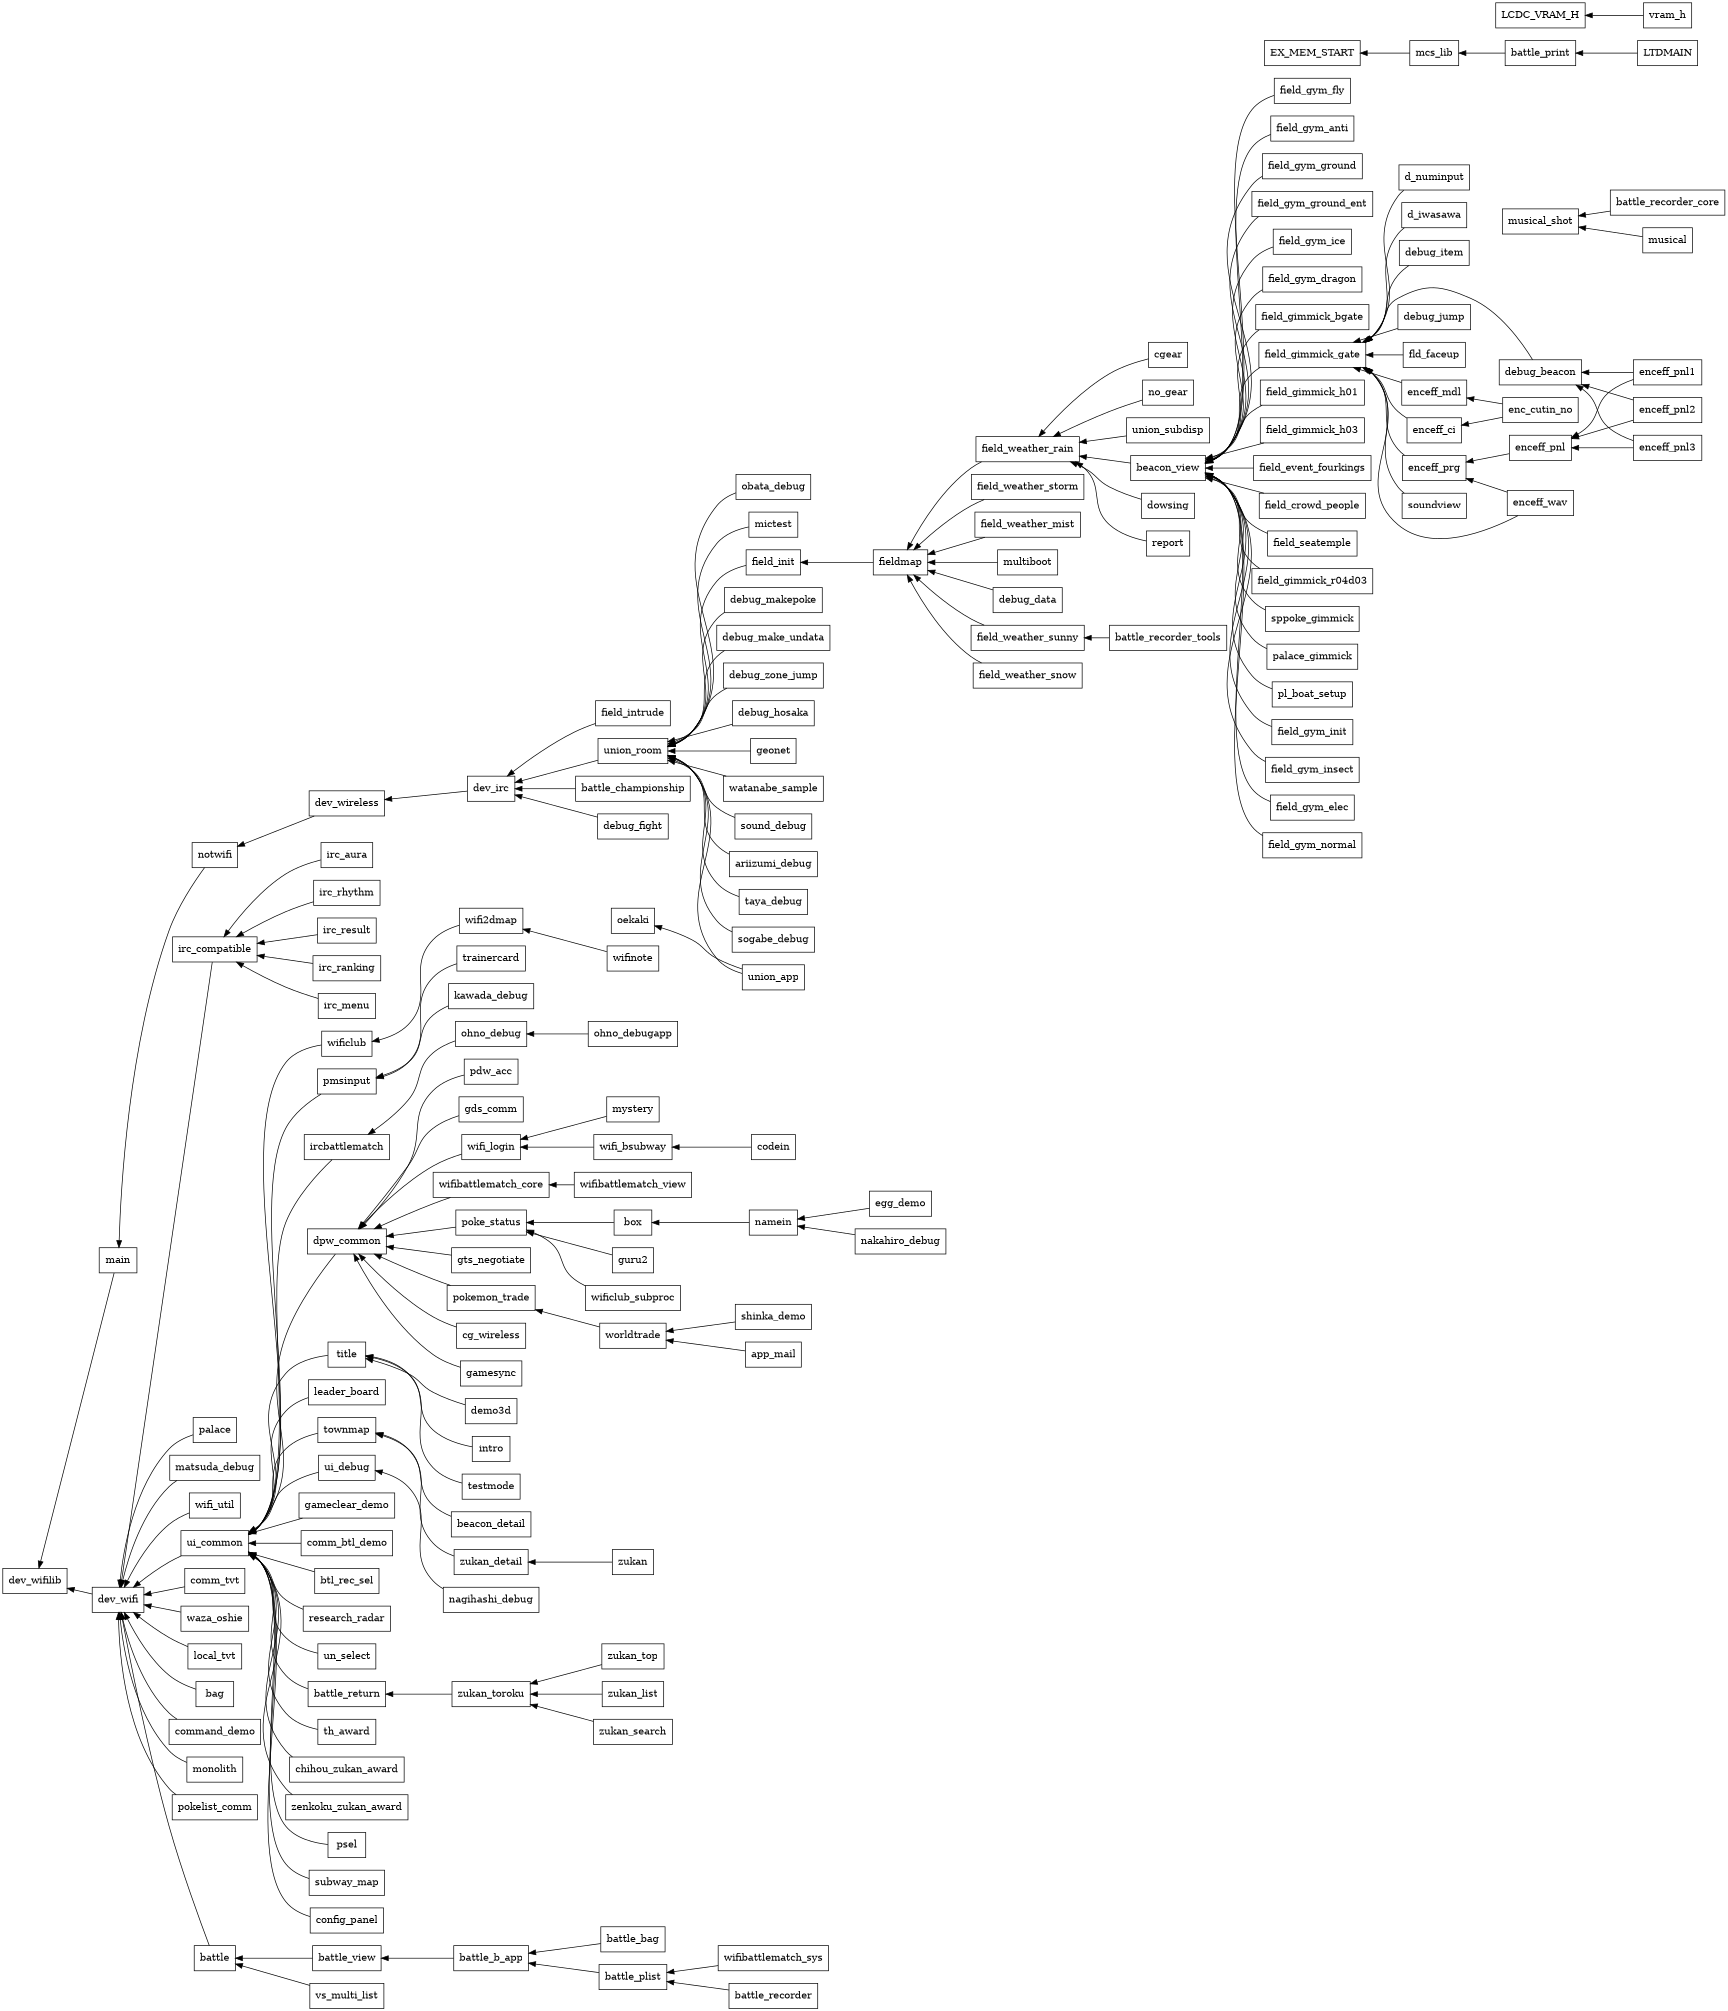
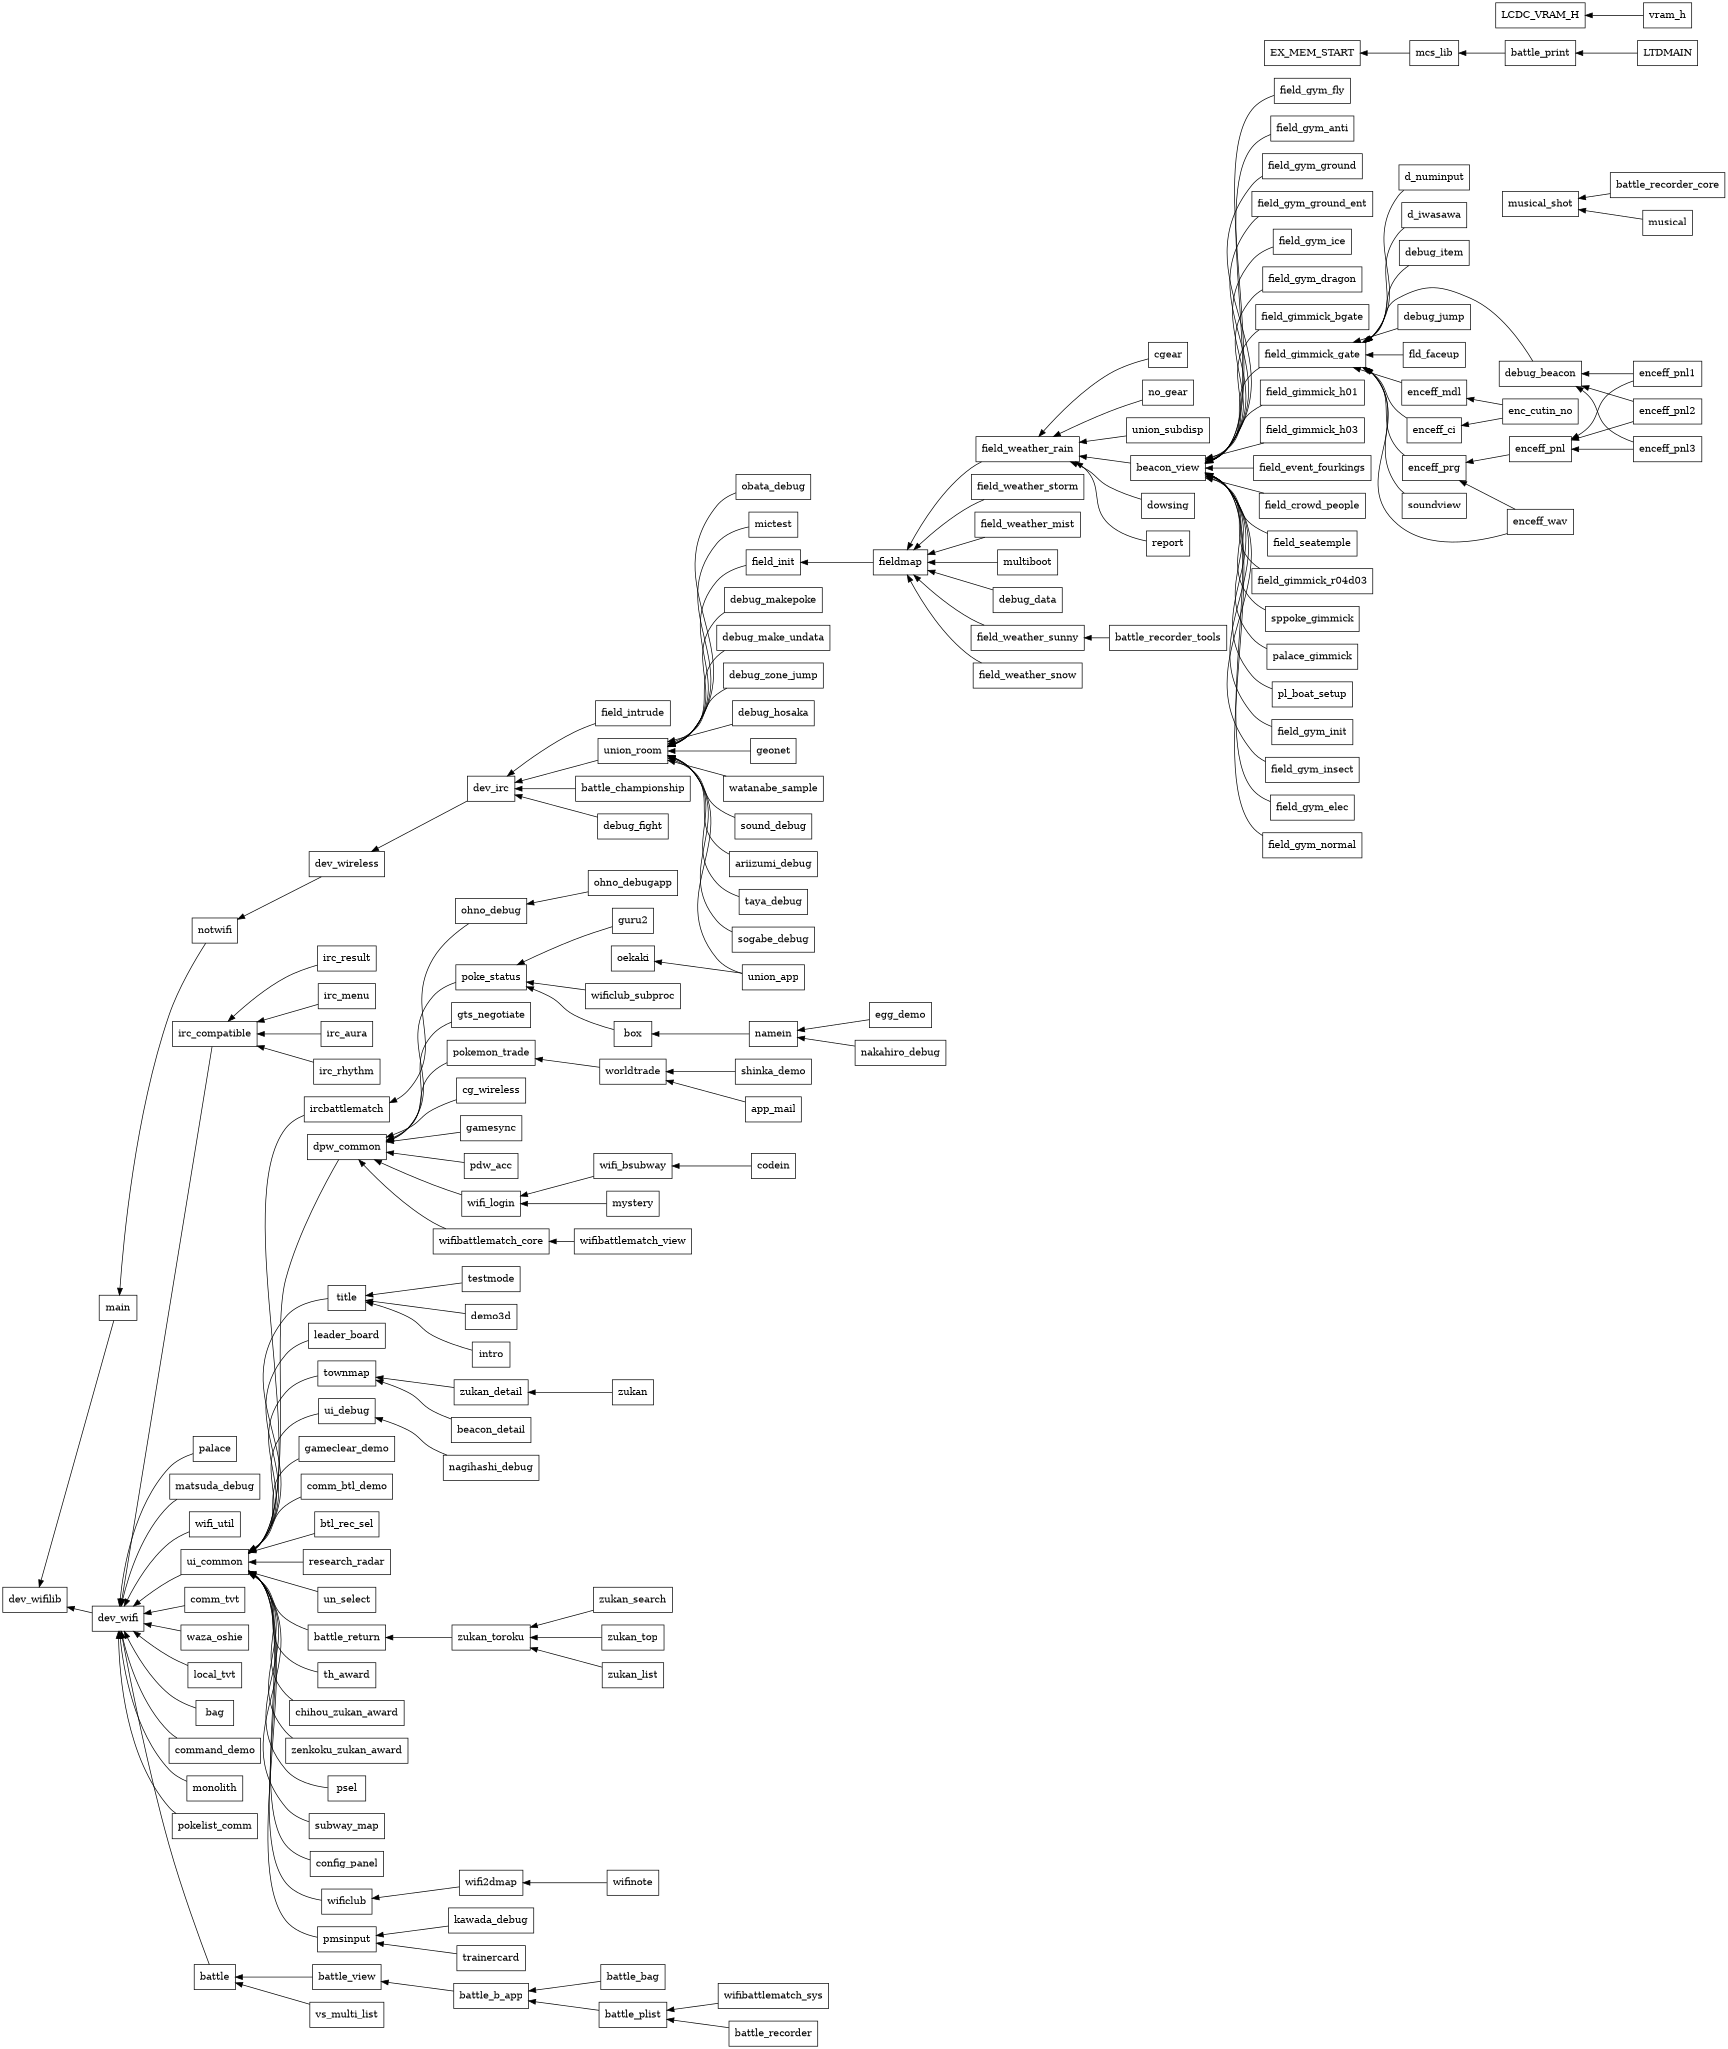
  digraph {
    rankdir=RL
    node [shape=box]
    main
    dev_wifilib
    notwifi
    dev_wifi
    dev_wireless
    dev_irc
    field_intrude
    union_room
    battle_championship
    debug_fight
    watanabe_sample
    sound_debug
    ariizumi_debug
    taya_debug
    sogabe_debug
    obata_debug
    mictest
    field_init
    union_app
    oekaki
    debug_makepoke
    debug_make_undata
    debug_zone_jump
    debug_hosaka
    geonet
    fieldmap
    field_weather_rain
    field_weather_storm
    field_weather_mist
    multiboot
    debug_data
    field_weather_sunny
    field_weather_snow
    wifi_util
    ui_common
    comm_tvt
    waza_oshie
    local_tvt
    bag
    command_demo
    monolith
    pokelist_comm
    battle
    irc_compatible
    palace
    matsuda_debug
    config_panel
    wificlub
    pmsinput
    ircbattlematch
    dpw_common
    title
    leader_board
    townmap
    ui_debug
    gameclear_demo
    comm_btl_demo
    btl_rec_sel
    research_radar
    un_select
    battle_return
    th_award
    chihou_zukan_award
    zenkoku_zukan_award
    psel
    subway_map
    vs_multi_list
    battle_view
    irc_menu
    irc_aura
    irc_rhythm
    irc_result
-   irc_ranking
    wifi2dmap
    trainercard
    kawada_debug
    ohno_debug
    cg_wireless
    gamesync
    pdw_acc
-   gds_comm
    wifi_login
    pokemon_trade
    wifibattlematch_core
    gts_negotiate
    poke_status
    intro
    testmode
    demo3d
    zukan_detail
    beacon_detail
    nagihashi_debug
    zukan_toroku
    zukan_search
    zukan_top
    zukan_list
    ohno_debugapp
    zukan
    wifinote
    wifi_bsubway
    mystery
    worldtrade
    wifibattlematch_view
    guru2
    wificlub_subproc
    box
    codein
    namein
    beacon_view
    dowsing
    report
    cgear
    no_gear
    union_subdisp
    battle_recorder_tools
    field_gym_fly
    field_gym_anti
    field_gym_ground
    field_gym_ground_ent
    field_gym_ice
    field_gym_dragon
    field_gimmick_bgate
    field_gimmick_gate
    field_gimmick_h01
    field_gimmick_h03
    field_event_fourkings
    field_crowd_people
    field_seatemple
    field_gimmick_r04d03
    sppoke_gimmick
    palace_gimmick
    pl_boat_setup
    field_gym_init
    field_gym_insect
    field_gym_elec
    field_gym_normal
    shinka_demo
    app_mail
    d_numinput
    d_iwasawa
    debug_item
    debug_beacon
    debug_jump
    fld_faceup
    enceff_ci
    enceff_prg
    enceff_mdl
    soundview
    enceff_pnl1
    enceff_pnl
    enceff_pnl2
    enceff_pnl3
    enc_cutin_no
    enceff_wav
    battle_recorder_core
    musical_shot
    musical
    battle_b_app
    nakahiro_debug
    egg_demo
    battle_plist
    battle_bag
    wifibattlematch_sys
    battle_recorder
    mcs_lib
    EX_MEM_START
    battle_print
    LTDMAIN
    vram_h
    LCDC_VRAM_H
    main -> dev_wifilib
    notwifi -> main
    dev_wifi -> dev_wifilib
    dev_wireless -> notwifi
    dev_irc -> dev_wireless
    field_intrude -> dev_irc
    union_room -> dev_irc
    battle_championship -> dev_irc
    debug_fight -> dev_irc
    watanabe_sample -> union_room
    sound_debug -> union_room
    ariizumi_debug -> union_room
    taya_debug -> union_room
    sogabe_debug -> union_room
    obata_debug -> union_room
    mictest -> union_room
    field_init -> union_room
    union_app -> union_room
    union_app -> oekaki
    debug_makepoke -> union_room
    debug_make_undata -> union_room
    debug_zone_jump -> union_room
    debug_hosaka -> union_room
    geonet -> union_room
    fieldmap -> field_init
    field_weather_rain -> fieldmap
    field_weather_storm -> fieldmap
    field_weather_mist -> fieldmap
    multiboot -> fieldmap
    debug_data -> fieldmap
    field_weather_sunny -> fieldmap
    field_weather_snow -> fieldmap
    wifi_util -> dev_wifi
    ui_common -> dev_wifi
    comm_tvt -> dev_wifi
    waza_oshie -> dev_wifi
    local_tvt -> dev_wifi
    bag -> dev_wifi
    command_demo -> dev_wifi
    monolith -> dev_wifi
    pokelist_comm -> dev_wifi
    battle -> dev_wifi
    irc_compatible -> dev_wifi
    palace -> dev_wifi
    matsuda_debug -> dev_wifi
    config_panel -> ui_common
    wificlub -> ui_common
    pmsinput -> ui_common
    ircbattlematch -> ui_common
    dpw_common -> ui_common
    title -> ui_common
    leader_board -> ui_common
    townmap -> ui_common
    ui_debug -> ui_common
    gameclear_demo -> ui_common
    comm_btl_demo -> ui_common
    btl_rec_sel -> ui_common
    research_radar -> ui_common
    un_select -> ui_common
    battle_return -> ui_common
    th_award -> ui_common
    chihou_zukan_award -> ui_common
    zenkoku_zukan_award -> ui_common
    psel -> ui_common
    subway_map -> ui_common
    vs_multi_list -> battle
    battle_view -> battle
    irc_menu -> irc_compatible
    irc_aura -> irc_compatible
    irc_rhythm -> irc_compatible
    irc_result -> irc_compatible
-   irc_ranking -> irc_compatible
    wifi2dmap -> wificlub
    trainercard -> pmsinput
    kawada_debug -> pmsinput
    ohno_debug -> ircbattlematch
    cg_wireless -> dpw_common
    gamesync -> dpw_common
    pdw_acc -> dpw_common
-   gds_comm -> dpw_common
    wifi_login -> dpw_common
    pokemon_trade -> dpw_common
    wifibattlematch_core -> dpw_common
    gts_negotiate -> dpw_common
    poke_status -> dpw_common
    intro -> title
    testmode -> title
    demo3d -> title
    zukan_detail -> townmap
    beacon_detail -> townmap
    nagihashi_debug -> ui_debug
    zukan_toroku -> battle_return
    zukan_search -> zukan_toroku
    zukan_top -> zukan_toroku
    zukan_list -> zukan_toroku
    ohno_debugapp -> ohno_debug
    zukan -> zukan_detail
    wifinote -> wifi2dmap
    wifi_bsubway -> wifi_login
    mystery -> wifi_login
    worldtrade -> pokemon_trade
    wifibattlematch_view -> wifibattlematch_core
    guru2 -> poke_status
    wificlub_subproc -> poke_status
    box -> poke_status
    codein -> wifi_bsubway
    namein -> box
    beacon_view -> field_weather_rain
    dowsing -> field_weather_rain
    report -> field_weather_rain
    cgear -> field_weather_rain
    no_gear -> field_weather_rain
    union_subdisp -> field_weather_rain
    battle_recorder_tools -> field_weather_sunny
    field_gym_fly -> beacon_view
    field_gym_anti -> beacon_view
    field_gym_ground -> beacon_view
    field_gym_ground_ent -> beacon_view
    field_gym_ice -> beacon_view
    field_gym_dragon -> beacon_view
    field_gimmick_bgate -> beacon_view
    field_gimmick_gate -> beacon_view
    field_gimmick_h01 -> beacon_view
    field_gimmick_h03 -> beacon_view
    field_event_fourkings -> beacon_view
    field_crowd_people -> beacon_view
    field_seatemple -> beacon_view
    field_gimmick_r04d03 -> beacon_view
    sppoke_gimmick -> beacon_view
    palace_gimmick -> beacon_view
    pl_boat_setup -> beacon_view
    field_gym_init -> beacon_view
    field_gym_insect -> beacon_view
    field_gym_elec -> beacon_view
    field_gym_normal -> beacon_view
    shinka_demo -> worldtrade
    app_mail -> worldtrade
    d_numinput -> field_gimmick_gate
    d_iwasawa -> field_gimmick_gate
    debug_item -> field_gimmick_gate
    debug_beacon -> field_gimmick_gate
    debug_jump -> field_gimmick_gate
    fld_faceup -> field_gimmick_gate
    enceff_ci -> field_gimmick_gate
    enceff_prg -> field_gimmick_gate
    enceff_mdl -> field_gimmick_gate
    soundview -> field_gimmick_gate
    enceff_pnl1 -> debug_beacon
    enceff_pnl1 -> enceff_pnl
    enceff_pnl -> enceff_prg
    enceff_pnl2 -> debug_beacon
    enceff_pnl2 -> enceff_pnl
    enceff_pnl3 -> debug_beacon
    enceff_pnl3 -> enceff_pnl
    enc_cutin_no -> enceff_ci
    enc_cutin_no -> enceff_mdl
    enceff_wav -> field_gimmick_gate
    enceff_wav -> enceff_prg
    battle_recorder_core -> musical_shot
    musical -> musical_shot
    battle_b_app -> battle_view
    nakahiro_debug -> namein
    egg_demo -> namein
    battle_plist -> battle_b_app
    battle_bag -> battle_b_app
    wifibattlematch_sys -> battle_plist
    battle_recorder -> battle_plist
    mcs_lib -> EX_MEM_START
    battle_print -> mcs_lib
    LTDMAIN -> battle_print
    vram_h -> LCDC_VRAM_H
  }
